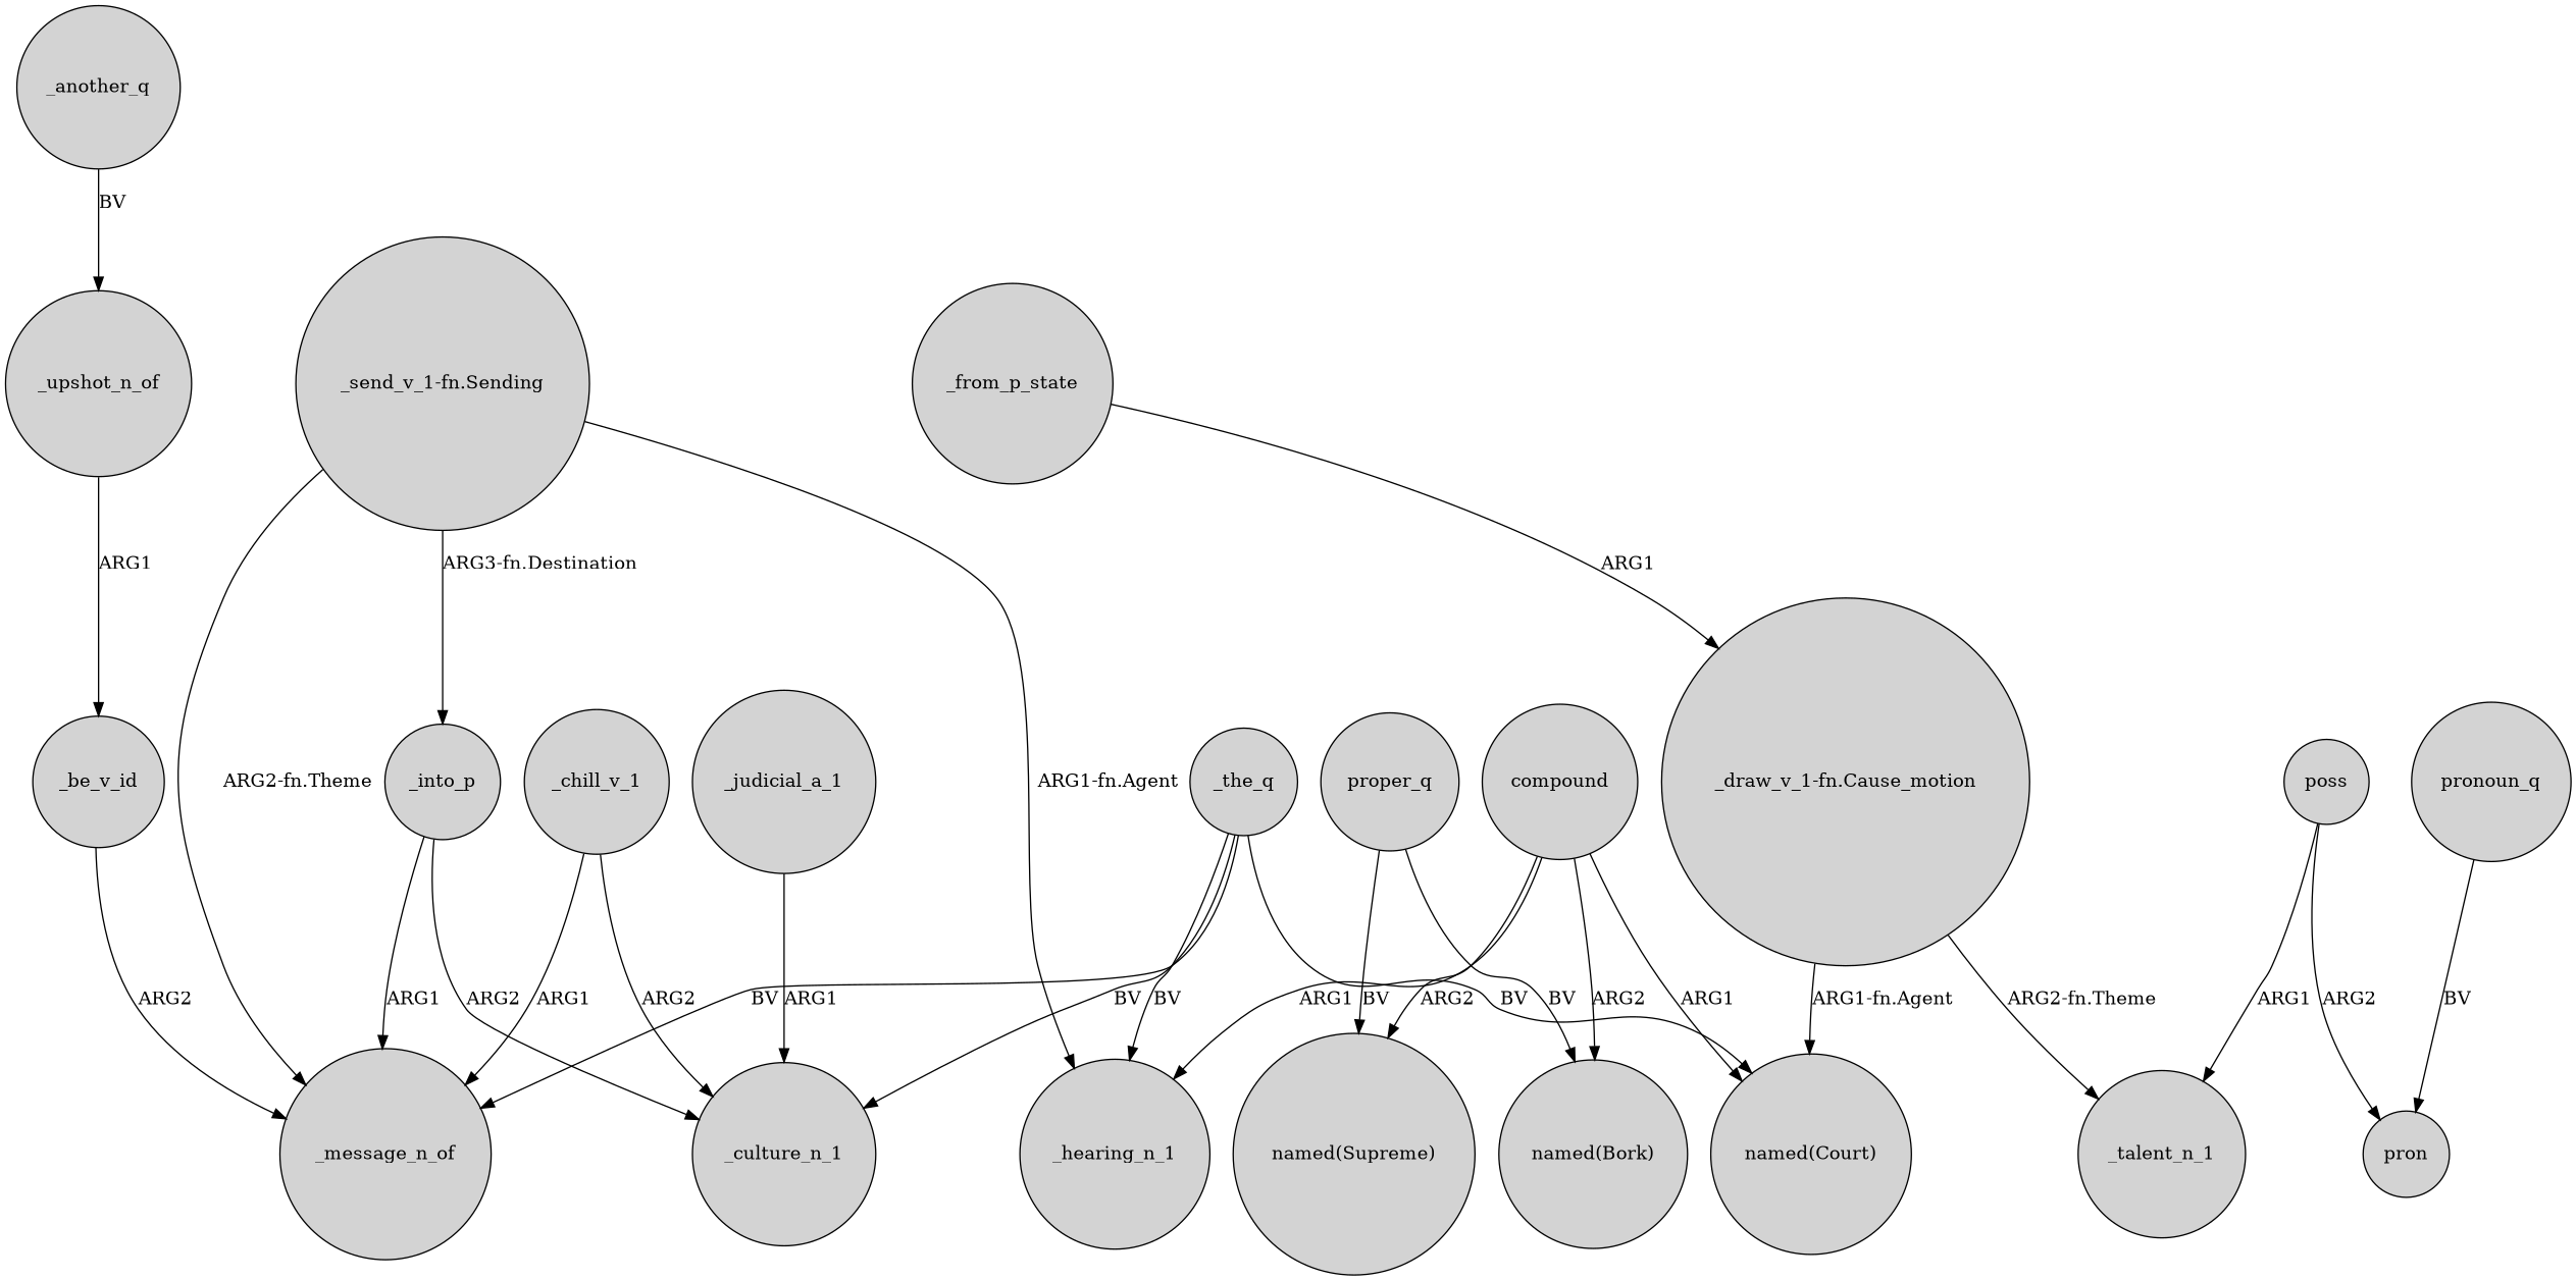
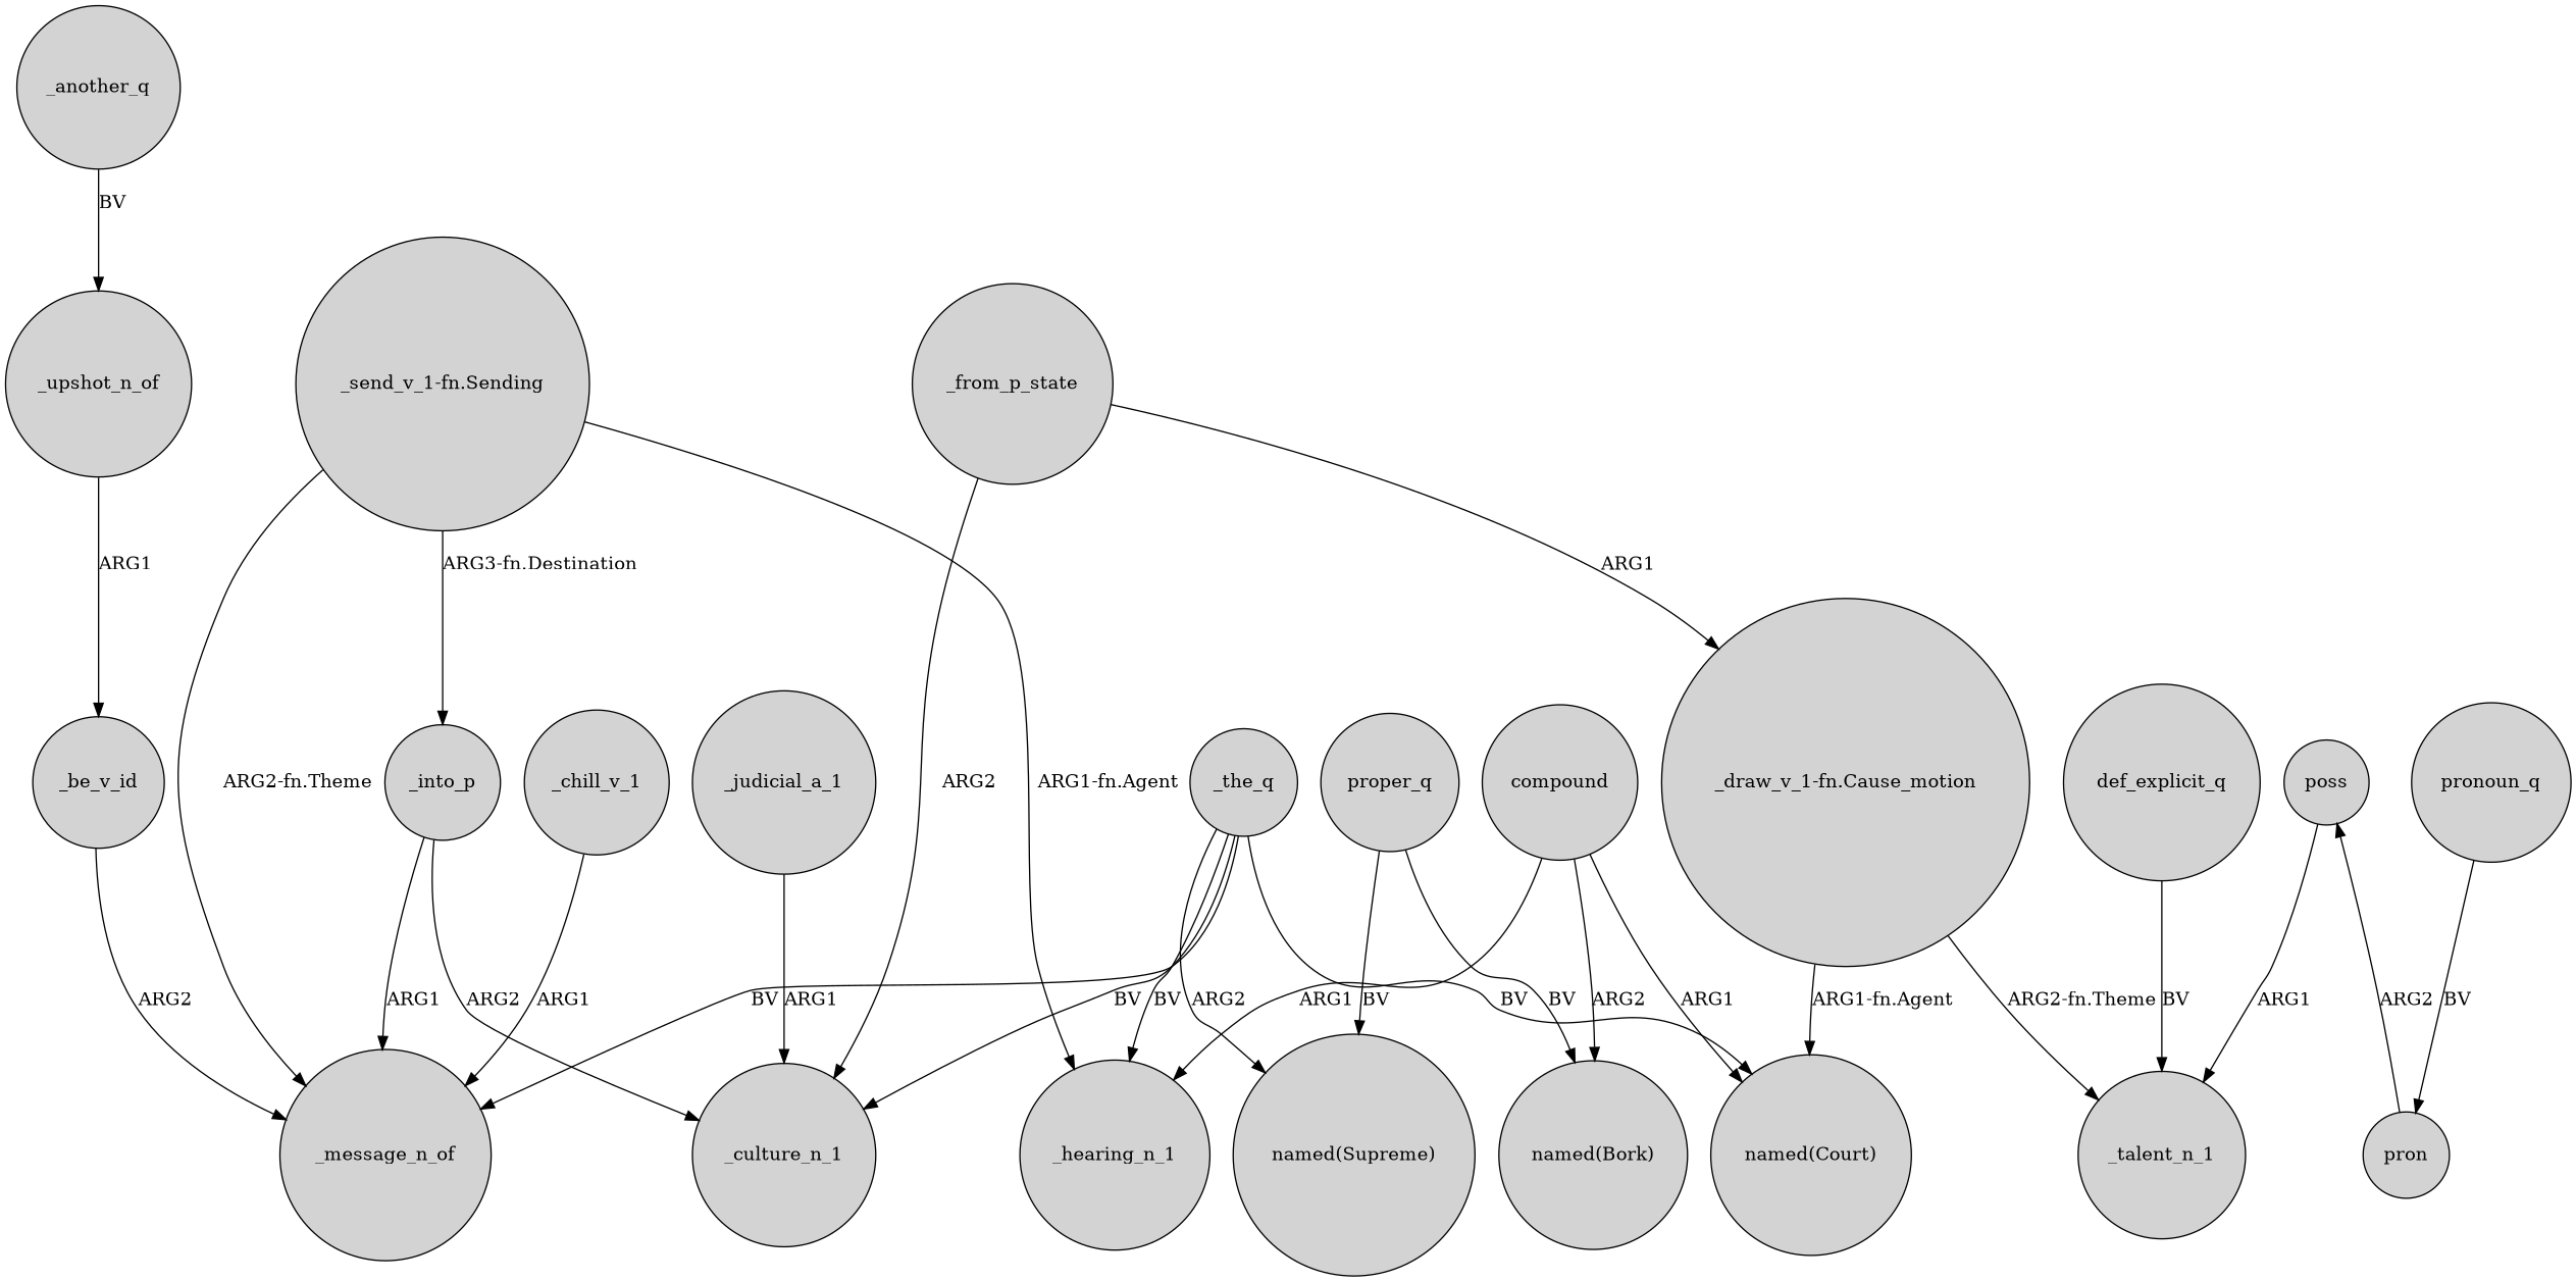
  digraph {
    node [shape=circle style=filled]
    _another_q
    _upshot_n_of
    _be_v_id
    poss
    pron
    _talent_n_1
    _judicial_a_1
    _culture_n_1
    compound
    _hearing_n_1
    "named(Court)"
    "named(Bork)"
    "named(Supreme)"
    "_send_v_1-fn.Sending"
    _message_n_of
    _into_p
    _the_q
    proper_q
    _from_p_state
    "_draw_v_1-fn.Cause_motion"
    pronoun_q
    _chill_v_1
+   def_explicit_q
    _another_q -> _upshot_n_of [label=BV]
    _upshot_n_of -> _be_v_id [label=ARG1]
    _be_v_id -> _message_n_of [label=ARG2]
-   poss -> pron [label=ARG2]
+   pron -> poss [label=ARG2]
    poss -> _talent_n_1 [label=ARG1]
    _judicial_a_1 -> _culture_n_1 [label=ARG1]
    compound -> _hearing_n_1 [label=ARG1]
    compound -> "named(Court)" [label=ARG1]
    compound -> "named(Bork)" [label=ARG2]
-   compound -> "named(Supreme)" [label=ARG2]
+   _the_q -> "named(Supreme)" [label=ARG2]
    "_send_v_1-fn.Sending" -> _hearing_n_1 [label="ARG1-fn.Agent"]
    "_send_v_1-fn.Sending" -> _message_n_of [label="ARG2-fn.Theme"]
    "_send_v_1-fn.Sending" -> _into_p [label="ARG3-fn.Destination"]
    _into_p -> _culture_n_1 [label=ARG2]
    _into_p -> _message_n_of [label=ARG1]
    _the_q -> _culture_n_1 [label=BV]
    _the_q -> _hearing_n_1 [label=BV]
    _the_q -> "named(Court)" [label=BV]
    _the_q -> _message_n_of [label=BV]
    proper_q -> "named(Bork)" [label=BV]
    proper_q -> "named(Supreme)" [label=BV]
-   _chill_v_1 -> _culture_n_1 [label=ARG2]
+   _from_p_state -> _culture_n_1 [label=ARG2]
    _from_p_state -> "_draw_v_1-fn.Cause_motion" [label=ARG1]
    "_draw_v_1-fn.Cause_motion" -> _talent_n_1 [label="ARG2-fn.Theme"]
    "_draw_v_1-fn.Cause_motion" -> "named(Court)" [label="ARG1-fn.Agent"]
    pronoun_q -> pron [label=BV]
    _chill_v_1 -> _message_n_of [label=ARG1]
+   def_explicit_q -> _talent_n_1 [label=BV]
  }
